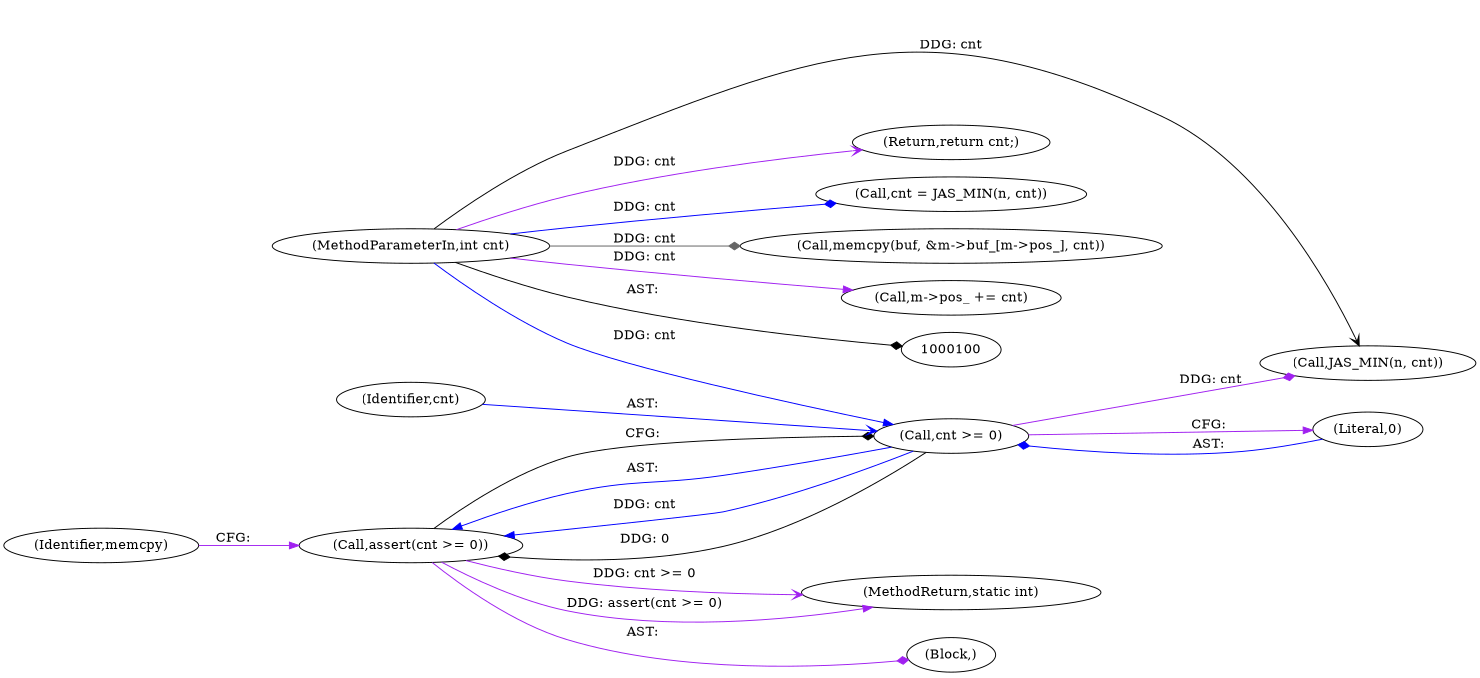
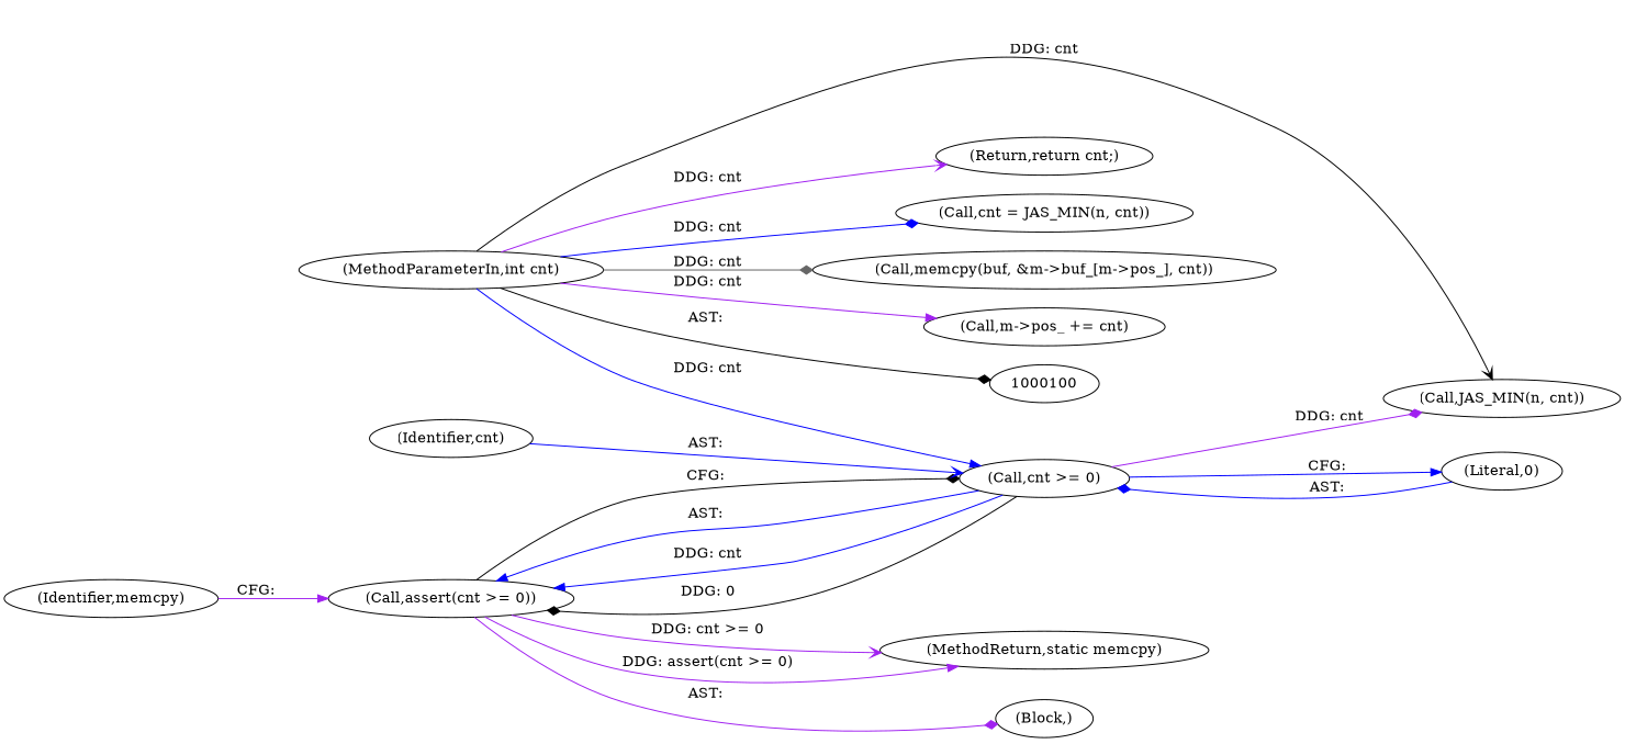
  digraph {
    rankdir=LR
    edge [arrowhead=diamond color=purple]
    n1 [label="(Call,assert(cnt >= 0))"]
    n2 [label="(Call,cnt >= 0)"]
-   n3 [label="(MethodReturn,static int)"]
+   n3 [label="(MethodReturn,static memcpy)"]
    n4 [label="(Block,)"]
    n5 [label="(Call,JAS_MIN(n, cnt))"]
    n6 [label="(Literal,0)"]
    n7 [label="(MethodParameterIn,int cnt)"]
    n8 [label="(Return,return cnt;)"]
    n9 [label="(Call,cnt = JAS_MIN(n, cnt))"]
    n10 [label="(Call,memcpy(buf, &m->buf_[m->pos_], cnt))"]
    n11 [label="(Call,m->pos_ += cnt)"]
    1000100
    n13 [label="(Identifier,cnt)"]
    n14 [label="(Identifier,memcpy)"]
    n1 -> n2 [color=black label="CFG: "]
    n1 -> n3 [arrowhead=vee label="DDG: cnt >= 0"]
    n1 -> n3 [arrowhead=normal label="DDG: assert(cnt >= 0)"]
    n1 -> n4 [label="AST: "]
    n2 -> n1 [arrowhead=normal color=blue label="AST: "]
    n2 -> n1 [arrowhead=normal color=blue label="DDG: cnt"]
    n2 -> n1 [color=black label="DDG: 0"]
    n2 -> n5 [label="DDG: cnt"]
-   n2 -> n6 [arrowhead=normal label="CFG: "]
+   n2 -> n6 [arrowhead=normal color=blue label="CFG: "]
    n6 -> n2 [color=blue label="AST: "]
    n7 -> n2 [arrowhead=normal color=blue label="DDG: cnt"]
    n7 -> n5 [arrowhead=vee color=black label="DDG: cnt"]
    n7 -> n8 [arrowhead=vee label="DDG: cnt"]
    n7 -> n9 [color=blue label="DDG: cnt"]
    n7 -> n10 [color=gray40 label="DDG: cnt"]
    n7 -> n11 [arrowhead=normal label="DDG: cnt"]
    n7 -> 1000100 [color=black label="AST: "]
    n13 -> n2 [arrowhead=vee color=blue label="AST: "]
    n14 -> n1 [arrowhead=normal label="CFG: "]
  }
